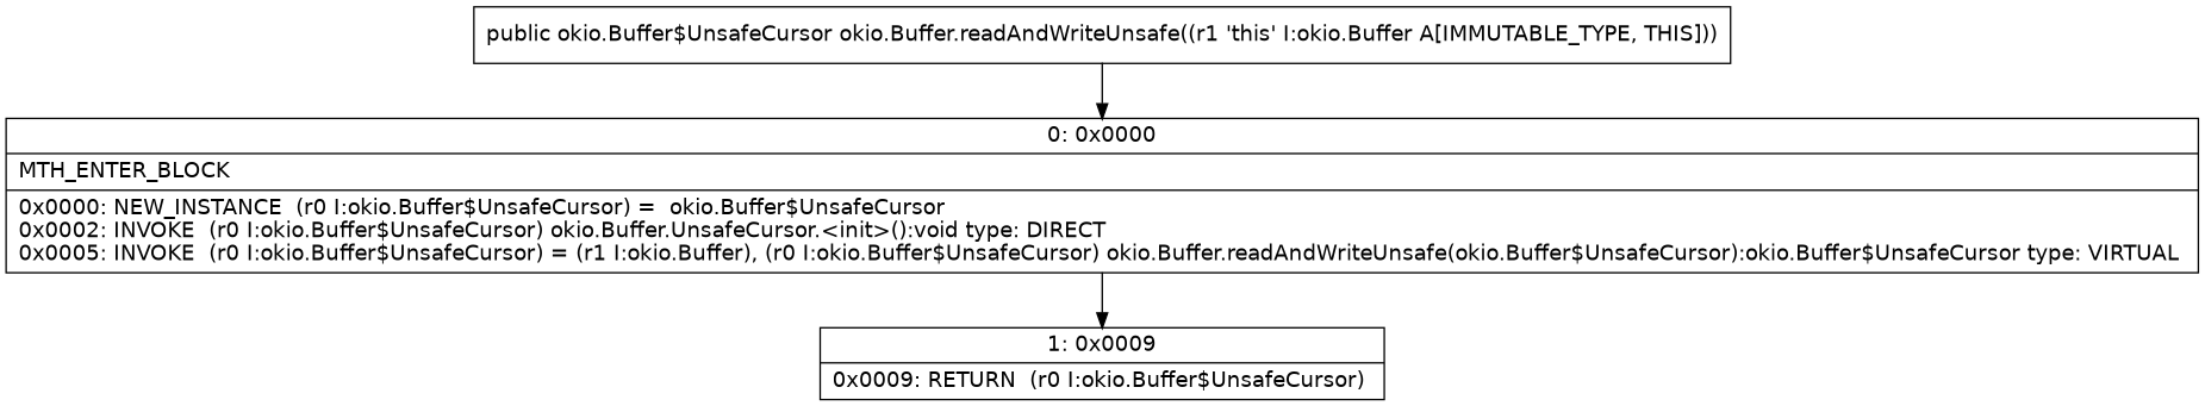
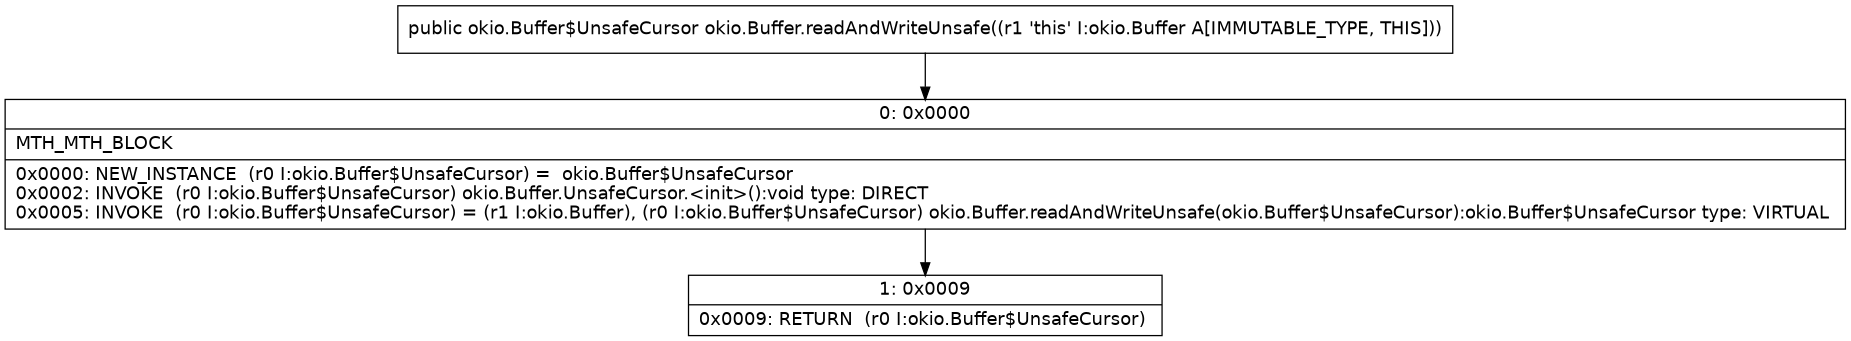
  digraph {
    fontname="DejaVu Sans"
    node [shape=record fontname="DejaVu Sans"]
    edge [fontname="DejaVu Sans"]
-   n1 [label="{0\:\ 0x0000|MTH_ENTER_BLOCK\l|0x0000: NEW_INSTANCE  (r0 I:okio.Buffer$UnsafeCursor) =  okio.Buffer$UnsafeCursor \l0x0002: INVOKE  (r0 I:okio.Buffer$UnsafeCursor) okio.Buffer.UnsafeCursor.\<init\>():void type: DIRECT \l0x0005: INVOKE  (r0 I:okio.Buffer$UnsafeCursor) = (r1 I:okio.Buffer), (r0 I:okio.Buffer$UnsafeCursor) okio.Buffer.readAndWriteUnsafe(okio.Buffer$UnsafeCursor):okio.Buffer$UnsafeCursor type: VIRTUAL \l}"]
+   n1 [label="{0\:\ 0x0000|MTH_MTH_BLOCK\l|0x0000: NEW_INSTANCE  (r0 I:okio.Buffer$UnsafeCursor) =  okio.Buffer$UnsafeCursor \l0x0002: INVOKE  (r0 I:okio.Buffer$UnsafeCursor) okio.Buffer.UnsafeCursor.\<init\>():void type: DIRECT \l0x0005: INVOKE  (r0 I:okio.Buffer$UnsafeCursor) = (r1 I:okio.Buffer), (r0 I:okio.Buffer$UnsafeCursor) okio.Buffer.readAndWriteUnsafe(okio.Buffer$UnsafeCursor):okio.Buffer$UnsafeCursor type: VIRTUAL \l}"]
    n2 [label="{1\:\ 0x0009|0x0009: RETURN  (r0 I:okio.Buffer$UnsafeCursor) \l}"]
    n3 [label="{public okio.Buffer$UnsafeCursor okio.Buffer.readAndWriteUnsafe((r1 'this' I:okio.Buffer A[IMMUTABLE_TYPE, THIS])) }"]
    n1 -> n2
    n3 -> n1
  }
